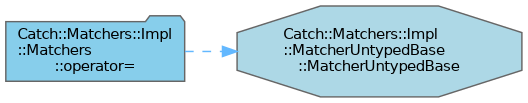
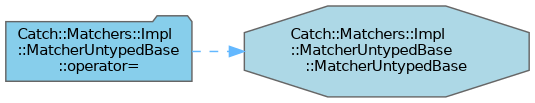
  digraph {
    rankdir=LR
    node [fontname=Helvetica fontsize=10 style=filled]
-   n1 [color=gray40 fillcolor=skyblue fontcolor=black height=0.2 label="Catch::Matchers::Impl\l::Matchers\l::operator=" shape=folder width=0.4]
+   n1 [color=gray40 fillcolor=skyblue fontcolor=black height=0.2 label="Catch::Matchers::Impl\l::MatcherUntypedBase\l::operator=" shape=folder width=0.4]
    n2 [color=grey40 fillcolor=lightblue height=0.2 label="Catch::Matchers::Impl\l::MatcherUntypedBase\l::MatcherUntypedBase" shape=octagon width=0.4]
    n1 -> n2 [color=steelblue1 fontname=Helvetica fontsize=10 labelfontname=Helvetica labelfontsize=10 style=dashed]
  }
